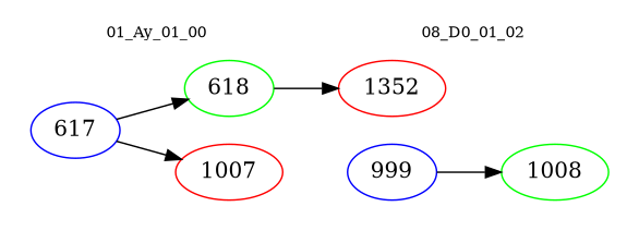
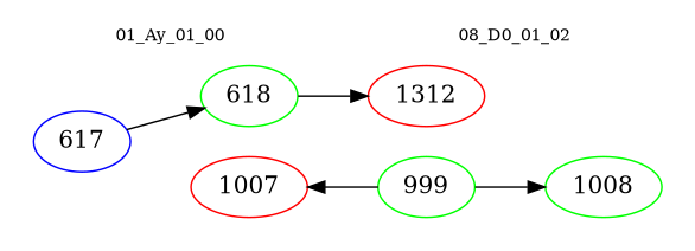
  digraph {
    rankdir=LR
    node [color=blue]
    edge [color=black]
    n1 [label=617]
    n2 [color=red label=1007]
    n3 [color=green label=618]
-   n4 [label=999]
+   n4 [color=green label=999]
    n5 [color=green label=1008]
-   n6 [color=red label=1352]
+   n6 [color=red label=1312]
    subgraph cluster_1 {
      color=white
      fontsize=10
      label="01_Ay_01_00"
      n1
      n2
      n3
    }
    subgraph cluster_2 {
      color=white
      fontsize=10
      label="08_D0_01_02"
      n4
      n5
      n6
    }
-   n1 -> n2
+   n4 -> n2
    n1 -> n3
    n3 -> n6
    n4 -> n5
  }
